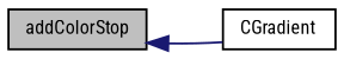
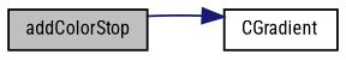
  digraph {
    rankdir=LR
    fontname="Roboto Condensed"
    node [color=black fontname="Roboto Condensed" fontsize=9 shape=record]
    n1 [fillcolor=grey75 fontcolor=black height=0.2 label=addColorStop style=filled width=0.4]
    n2 [height=0.2 label=CGradient width=0.4]
-   n1 -> n2 [color=midnightblue dir=back fontname="Roboto Condensed" fontsize=9 labelfontname=Arial labelfontsize=9 style=solid]
+   n2 -> n1 [color=midnightblue dir=back fontname="Roboto Condensed" fontsize=9 labelfontname=Arial labelfontsize=9 style=solid]
  }
